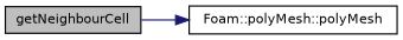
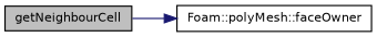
  digraph {
    rankdir=LR
    node [color=black fontname=Helvetica fontsize=10 shape=record]
    n1 [fillcolor=grey75 fontcolor=black height=0.2 label=getNeighbourCell style=filled width=0.4]
-   n2 [height=0.2 label="Foam::polyMesh::polyMesh" width=0.4]
+   n2 [height=0.2 label="Foam::polyMesh::faceOwner" width=0.4]
    n1 -> n2 [color=midnightblue fontname=Helvetica fontsize=10 labelfontname=Helvetica labelfontsize=10 style=solid]
  }
